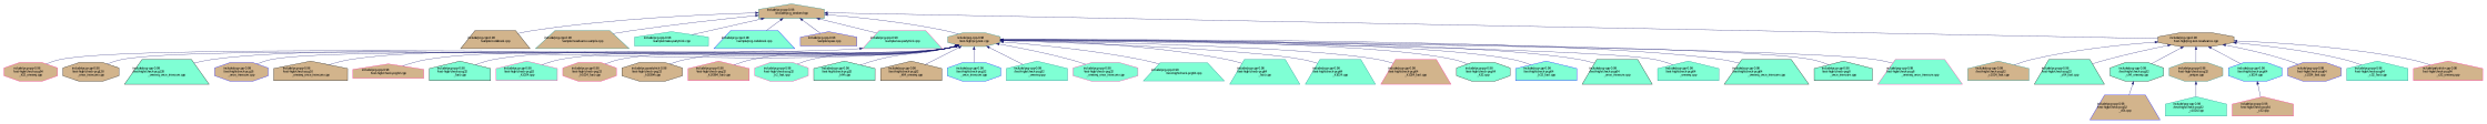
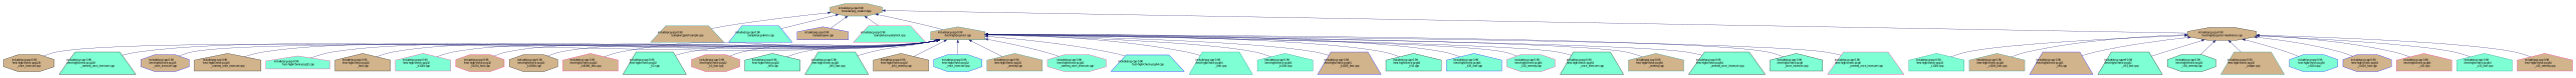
  digraph {
    fontname="Liberation Sans"
    node [color=black fillcolor=aquamarine fontname="Liberation Sans" fontsize=10 shape=house style=filled]
    edge [color=midnightblue dir=back fontname="Liberation Sans" fontsize=10 labelfontname=Helvetica labelfontsize=10 style=solid]
-   n1 [color=teal fillcolor=tan fontcolor=black height=0.2 label="include/pcg-cpp-0.98\l/include/pcg_random.hpp" width=0.4]
-   n2 [fillcolor=tan height=0.2 label="include/pcg-cpp-0.98\l/sample/codebook.cpp" shape=trapezium width=0.4]
-   n3 [color=teal fillcolor=tan height=0.2 label="include/pcg-cpp-0.98\l/sample/noadvance-sample.cpp" shape=trapezium width=0.4]
-   n4 [color=teal height=0.2 label="include/pcg-cpp-0.98\l/sample/make-partytrick.cpp" width=0.4]
-   n5 [color=blue height=0.2 label="include/pcg-cpp-0.98\l/sample/pcg-codebook.cpp" shape=trapezium width=0.4]
+   n1 [color=teal fillcolor=tan fontcolor=black height=0.2 label="include/pcg-cpp-0.98\l/include/pcg_random.hpp" shape=octagon width=0.4]
+   n3 [color=teal fillcolor=tan height=0.2 label="include/pcg-cpp-0.98\l/sample/cppref-sample.cpp" shape=trapezium width=0.4]
+   n5 [color=blue height=0.2 label="include/pcg-cpp-0.98\l/sample/pcg-demo.cpp" shape=trapezium width=0.4]
    n6 [color=blue fillcolor=tan height=0.2 label="include/pcg-cpp-0.98\l/sample/spew.cpp" width=0.4]
    n7 [color=deeppink height=0.2 label="include/pcg-cpp-0.98\l/sample/use-partytrick.cpp" shape=trapezium width=0.4]
-   n8 [color=teal fillcolor=tan height=0.2 label="include/pcg-cpp-0.98\l/test-high/pcg-test.cpp" shape=octagon width=0.4]
+   n8 [color=teal fillcolor=tan height=0.2 label="include/pcg-cpp-0.98\l/test-high/pcg-test.cpp" width=0.4]
    n9 [fillcolor=tan height=0.2 label="include/pcg-cpp-0.98\l/test-high/pcg-test-noadvance.cpp" shape=octagon width=0.4]
    n10 [fillcolor=tan height=0.2 label="include/pcg-cpp-0.98\l/test-high/check-pcg128\l_once_insecure.cpp" shape=octagon width=0.4]
    n11 [height=0.2 label="include/pcg-cpp-0.98\l/test-high/check-pcg128\l_oneseq_once_insecure.cpp" shape=trapezium width=0.4]
    n12 [color=blue fillcolor=tan height=0.2 label="include/pcg-cpp-0.98\l/test-high/check-pcg16\l_once_insecure.cpp" shape=octagon width=0.4]
    n13 [fillcolor=tan height=0.2 label="include/pcg-cpp-0.98\l/test-high/check-pcg16\l_oneseq_once_insecure.cpp" width=0.4]
-   n14 [color=deeppink fillcolor=tan height=0.2 label="include/pcg-cpp-0.98\l/test-high/check-pcg32.cpp" width=0.4]
-   n15 [height=0.2 label="include/pcg-cpp-0.98\l/test-high/check-pcg32\l_fast.cpp" width=0.4]
+   n14 [color=deeppink height=0.2 label="include/pcg-cpp-0.98\l/test-high/check-pcg32.cpp" width=0.4]
+   n15 [fillcolor=tan height=0.2 label="include/pcg-cpp-0.98\l/test-high/check-pcg32\l_fast.cpp" width=0.4]
    n16 [color=deeppink height=0.2 label="include/pcg-cpp-0.98\l/test-high/check-pcg32\l_k1024.cpp" width=0.4]
    n17 [color=deeppink fillcolor=tan height=0.2 label="include/pcg-cpp-0.98\l/test-high/check-pcg32\l_k1024_fast.cpp" shape=octagon width=0.4]
-   n18 [fillcolor=tan height=0.2 label="include/pcg-partytrick-0.98\l/test-high/check-pcg32\l_k16384.cpp" shape=octagon width=0.4]
+   n18 [fillcolor=tan height=0.2 label="include/pcg-cpp-0.98\l/test-high/check-pcg32\l_k16384.cpp" shape=octagon width=0.4]
    n19 [color=deeppink fillcolor=tan height=0.2 label="include/pcg-cpp-0.98\l/test-high/check-pcg32\l_k16384_fast.cpp" width=0.4]
-   n21 [color=deeppink height=0.2 label="include/pcg-cpp-0.98\l/test-high/check-pcg32\l_k2_fast.cpp" shape=octagon width=0.4]
+   n20 [height=0.2 label="include/pcg-cpp-0.98\l/test-high/check-pcg32\l_k2.cpp" shape=trapezium width=0.4]
+   n21 [color=deeppink fillcolor=tan height=0.2 label="include/pcg-cpp-0.98\l/test-high/check-pcg32\l_k2_fast.cpp" shape=octagon width=0.4]
    n22 [height=0.2 label="include/pcg-cpp-0.98\l/test-high/check-pcg32\l_k64.cpp" width=0.4]
+   n23 [height=0.2 label="include/pcg-cpp-0.98\l/test-high/check-pcg32\l_k64_fast.cpp" shape=trapezium width=0.4]
    n24 [fillcolor=tan height=0.2 label="include/pcg-cpp-0.98\l/test-high/check-pcg32\l_k64_oneseq.cpp" width=0.4]
    n25 [color=blue height=0.2 label="include/pcg-cpp-0.98\l/test-high/check-pcg32\l_once_insecure.cpp" shape=octagon width=0.4]
-   n26 [color=teal height=0.2 label="include/pcg-cpp-0.98\l/test-high/check-pcg32\l_oneseq.cpp" width=0.4]
+   n26 [color=teal fillcolor=tan height=0.2 label="include/pcg-cpp-0.98\l/test-high/check-pcg32\l_oneseq.cpp" width=0.4]
    n27 [color=deeppink height=0.2 label="include/pcg-cpp-0.98\l/test-high/check-pcg32\l_oneseq_once_insecure.cpp" shape=octagon width=0.4]
-   n28 [color=teal height=0.2 label="include/pcg-cpp-0.98\l/test-high/check-pcg64.cpp" shape=trapezium width=0.4]
+   n28 [color=blue height=0.2 label="include/pcg-cpp-0.98\l/test-high/check-pcg64.cpp" shape=trapezium width=0.4]
    n29 [color=teal height=0.2 label="include/pcg-cpp-0.98\l/test-high/check-pcg64\l_fast.cpp" shape=trapezium width=0.4]
-   n30 [color=teal height=0.2 label="include/pcg-cpp-0.98\l/test-high/check-pcg64\l_k1024.cpp" shape=trapezium width=0.4]
-   n31 [color=deeppink fillcolor=tan height=0.2 label="include/pcg-cpp-0.98\l/test-high/check-pcg64\l_k1024_fast.cpp" shape=trapezium width=0.4]
-   n32 [height=0.2 label="include/pcg-cpp-0.98\l/test-high/check-pcg64\l_k32.cpp" shape=octagon width=0.4]
+   n30 [color=teal height=0.2 label="include/pcg-cpp-0.98\l/test-high/check-pcg64\l_k1024.cpp" width=0.4]
+   n31 [color=blue fillcolor=tan height=0.2 label="include/pcg-cpp-0.98\l/test-high/check-pcg64\l_k1024_fast.cpp" shape=trapezium width=0.4]
+   n32 [height=0.2 label="include/pcg-cpp-0.98\l/test-high/check-pcg64\l_k32.cpp" width=0.4]
    n33 [color=blue height=0.2 label="include/pcg-cpp-0.98\l/test-high/check-pcg64\l_k32_fast.cpp" width=0.4]
-   n34 [color=deeppink fillcolor=tan height=0.2 label="include/pcg-cpp-0.98\l/test-high/check-pcg64\l_k32_oneseq.cpp" shape=octagon width=0.4]
+   n34 [color=deeppink height=0.2 label="include/pcg-cpp-0.98\l/test-high/check-pcg64\l_k32_oneseq.cpp" shape=octagon width=0.4]
    n35 [height=0.2 label="include/pcg-cpp-0.98\l/test-high/check-pcg64\l_once_insecure.cpp" shape=trapezium width=0.4]
-   n36 [color=teal height=0.2 label="include/pcg-cpp-0.98\l/test-high/check-pcg64\l_oneseq.cpp" width=0.4]
+   n36 [color=teal fillcolor=tan height=0.2 label="include/pcg-cpp-0.98\l/test-high/check-pcg64\l_oneseq.cpp" width=0.4]
    n37 [height=0.2 label="include/pcg-cpp-0.98\l/test-high/check-pcg64\l_oneseq_once_insecure.cpp" shape=trapezium width=0.4]
    n38 [height=0.2 label="include/pcg-cpp-0.98\l/test-high/check-pcg8\l_once_insecure.cpp" width=0.4]
    n39 [color=deeppink height=0.2 label="include/pcg-cpp-0.98\l/test-high/check-pcg8\l_oneseq_once_insecure.cpp" shape=trapezium width=0.4]
    n40 [color=teal height=0.2 label="include/pcg-cpp-0.98\l/test-high/check-pcg32\l_c1024.cpp" width=0.4]
    n41 [color=teal fillcolor=tan height=0.2 label="include/pcg-cpp-0.98\l/test-high/check-pcg32\l_c1024_fast.cpp" width=0.4]
    n42 [color=blue fillcolor=tan height=0.2 label="include/pcg-cpp-0.98\l/test-high/check-pcg32\l_c64.cpp" shape=trapezium width=0.4]
-   n43 [height=0.2 label="include/pcg-cpp-0.98\l/test-high/check-pcg32\l_c64_fast.cpp" shape=trapezium width=0.4]
+   n43 [height=0.2 label="include/pcg-cppref-0.98\l/test-high/check-pcg32\l_c64_fast.cpp" shape=trapezium width=0.4]
    n44 [height=0.2 label="include/pcg-cpp-0.98\l/test-high/check-pcg32\l_c64_oneseq.cpp" shape=octagon width=0.4]
-   n45 [color=teal fillcolor=tan height=0.2 label="include/pcg-cpp-0.98\l/test-high/check-pcg32\l_unique.cpp" shape=octagon width=0.4]
+   n45 [color=teal fillcolor=tan height=0.2 label="include/pcg-cpp-0.98\l/test-high/check-pcg32\l_unique.cpp" shape=trapezium width=0.4]
    n46 [color=blue height=0.2 label="include/pcg-cpp-0.98\l/test-high/check-pcg64\l_c1024.cpp" shape=octagon width=0.4]
    n47 [color=blue fillcolor=tan height=0.2 label="include/pcg-cpp-0.98\l/test-high/check-pcg64\l_c1024_fast.cpp" shape=octagon width=0.4]
    n48 [color=deeppink fillcolor=tan height=0.2 label="include/pcg-cpp-0.98\l/test-high/check-pcg64\l_c32.cpp" width=0.4]
    n49 [color=teal height=0.2 label="include/pcg-cpp-0.98\l/test-high/check-pcg64\l_c32_fast.cpp" width=0.4]
-   n50 [color=deeppink fillcolor=tan height=0.2 label="include/partytrick-cpp-0.98\l/test-high/check-pcg64\l_c32_oneseq.cpp" width=0.4]
-   n1 -> n2
+   n50 [color=deeppink fillcolor=tan height=0.2 label="include/pcg-cpp-0.98\l/test-high/check-pcg64\l_c32_oneseq.cpp" width=0.4]
    n1 -> n3
-   n1 -> n4
    n1 -> n5
    n1 -> n6
    n1 -> n7
    n1 -> n8
    n1 -> n9
    n8 -> n10
    n8 -> n11
    n8 -> n12
    n8 -> n13
    n8 -> n14
    n8 -> n15
    n8 -> n16
    n8 -> n17
    n8 -> n18
    n8 -> n19
+   n8 -> n20
    n8 -> n21
    n8 -> n22
+   n8 -> n23
    n8 -> n24
    n8 -> n25
    n8 -> n26
    n8 -> n27
    n8 -> n28
    n8 -> n29
    n8 -> n30
    n8 -> n31
    n8 -> n32
    n8 -> n33
-   n7 -> n34
+   n8 -> n34
    n8 -> n35
    n8 -> n36
    n8 -> n37
    n8 -> n38
    n8 -> n39
-   n45 -> n40
+   n9 -> n40
    n9 -> n41
-   n44 -> n42
+   n9 -> n42
    n9 -> n43
    n9 -> n44
    n9 -> n45
    n9 -> n46
    n9 -> n47
-   n46 -> n48
+   n9 -> n48
    n9 -> n49
    n9 -> n50
  }
